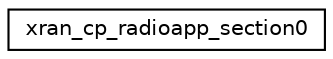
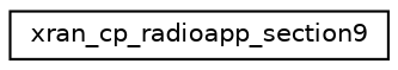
  digraph {
    rankdir=LR
-   n1 [color=black fillcolor=white fontname=Helvetica fontsize=10 height=0.2 label=xran_cp_radioapp_section0 shape=record style=filled width=0.4]
+   n1 [color=black fillcolor=white fontname=Helvetica fontsize=10 height=0.2 label=xran_cp_radioapp_section9 shape=record style=filled width=0.4]
  }
